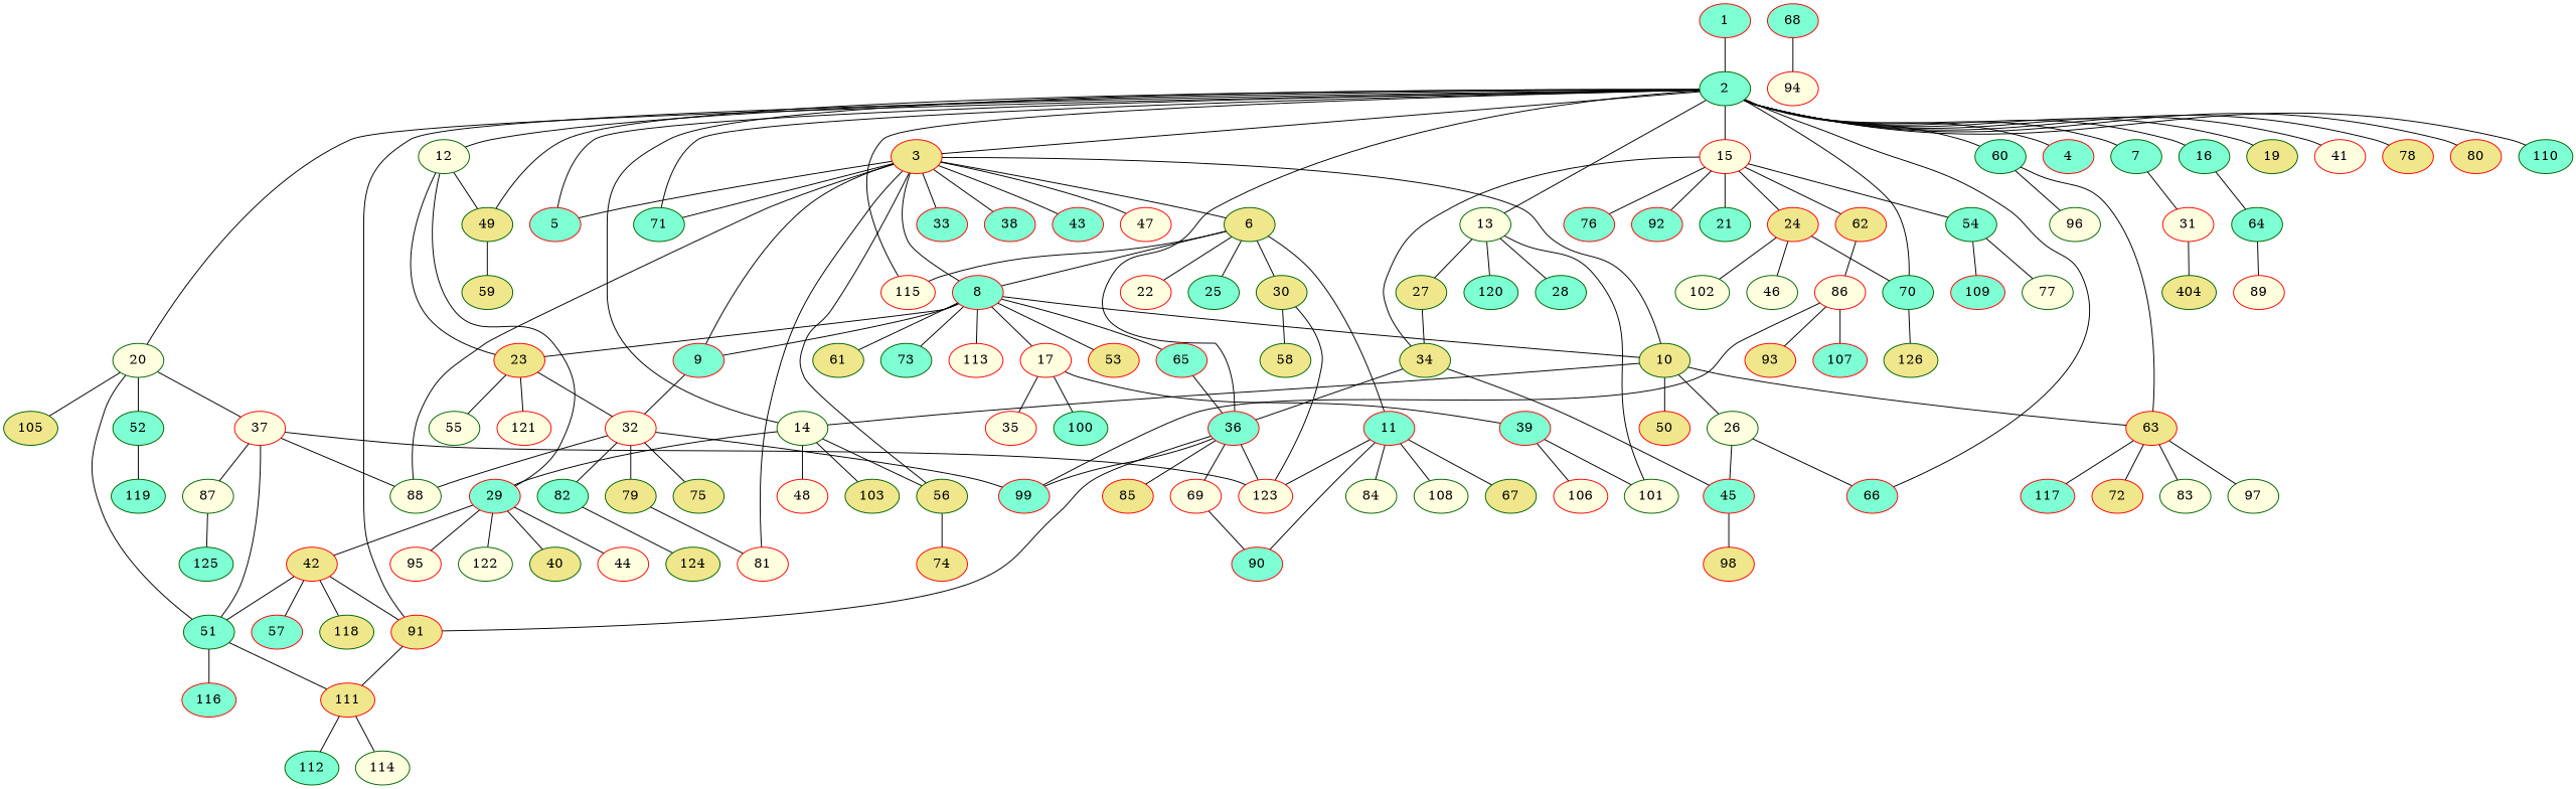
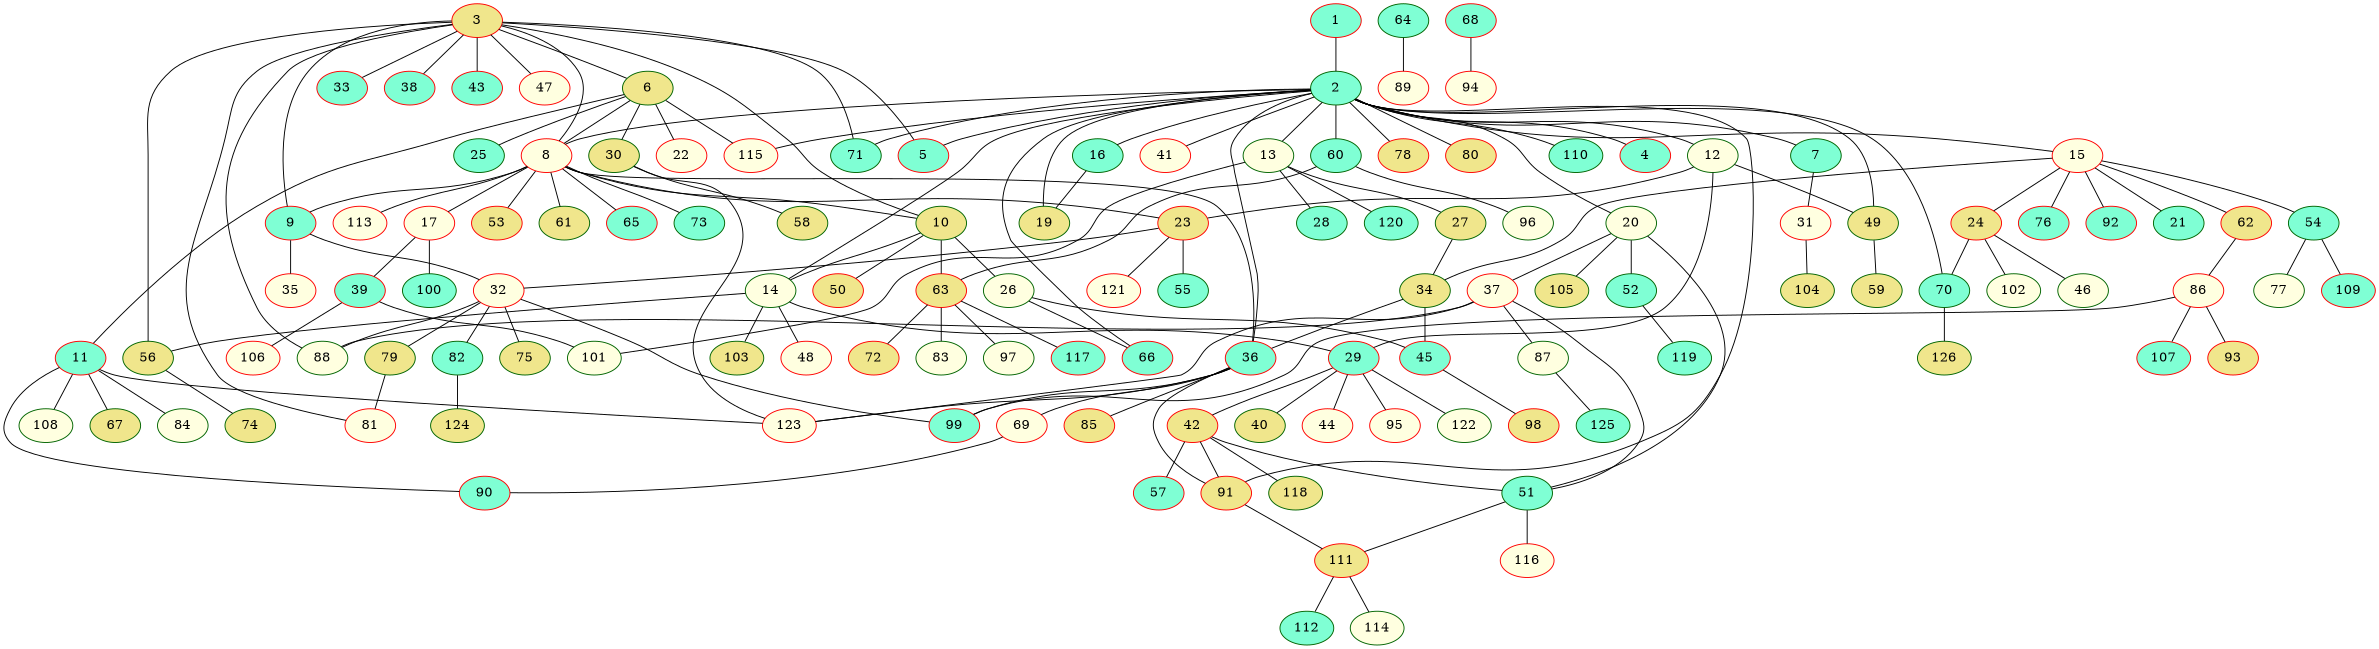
  graph {
    node [color=red fillcolor=aquamarine style=filled]
    2 [color=darkgreen]
    1
    3 [fillcolor=khaki]
    4
    5
    7 [color=darkgreen]
    12 [color=darkgreen fillcolor=lightyellow]
    13 [color=darkgreen fillcolor=lightyellow]
    14 [color=darkgreen fillcolor=lightyellow]
    15 [fillcolor=lightyellow]
    16 [color=darkgreen]
    19 [color=darkgreen fillcolor=khaki]
    20 [color=darkgreen fillcolor=lightyellow]
    36
    41 [fillcolor=lightyellow]
    49 [color=darkgreen fillcolor=khaki]
    60 [color=darkgreen]
    66
    70 [color=darkgreen]
    71 [color=darkgreen]
    78 [fillcolor=khaki]
    80 [fillcolor=khaki]
    91 [fillcolor=khaki]
    110 [color=darkgreen]
    115 [fillcolor=lightyellow]
    6 [color=darkgreen fillcolor=khaki]
-   8
+   8 [fillcolor=lightyellow]
    9
    10 [color=darkgreen fillcolor=khaki]
    33
    38
    43
    47 [fillcolor=lightyellow]
    56 [color=darkgreen fillcolor=khaki]
    81 [fillcolor=lightyellow]
    88 [color=darkgreen fillcolor=lightyellow]
    31 [fillcolor=lightyellow]
    23 [fillcolor=khaki]
    29
    27 [color=darkgreen fillcolor=khaki]
    28 [color=darkgreen]
    101 [color=darkgreen fillcolor=lightyellow]
    120 [color=darkgreen]
    48 [fillcolor=lightyellow]
    103 [color=darkgreen fillcolor=khaki]
    21 [color=darkgreen]
    24 [fillcolor=khaki]
    34 [color=darkgreen fillcolor=khaki]
    54 [color=darkgreen]
    62 [fillcolor=khaki]
    76
    92
    64 [color=darkgreen]
    37 [fillcolor=lightyellow]
    51 [color=darkgreen]
    52 [color=darkgreen]
    105 [color=darkgreen fillcolor=khaki]
    123 [fillcolor=lightyellow]
    99
    69 [fillcolor=lightyellow]
    85 [fillcolor=khaki]
    59 [color=darkgreen fillcolor=khaki]
    63 [fillcolor=khaki]
    96 [color=darkgreen fillcolor=lightyellow]
    126 [color=darkgreen fillcolor=khaki]
    111 [fillcolor=khaki]
    11
    22 [fillcolor=lightyellow]
    25 [color=darkgreen]
    30 [color=darkgreen fillcolor=khaki]
    17 [fillcolor=lightyellow]
    53 [fillcolor=khaki]
    61 [color=darkgreen fillcolor=khaki]
    65
    73 [color=darkgreen]
    113 [fillcolor=lightyellow]
    32 [fillcolor=lightyellow]
    26 [color=darkgreen fillcolor=lightyellow]
    50 [fillcolor=khaki]
-   74 [fillcolor=khaki]
+   74 [color=darkgreen fillcolor=khaki]
    67 [color=darkgreen fillcolor=khaki]
    84 [color=darkgreen fillcolor=lightyellow]
    90
    108 [color=darkgreen fillcolor=lightyellow]
    58 [color=darkgreen fillcolor=khaki]
-   104 [color=darkgreen fillcolor=khaki label=404]
+   104 [color=darkgreen fillcolor=khaki]
    35 [fillcolor=lightyellow]
    39
    100 [color=darkgreen]
-   55 [color=darkgreen fillcolor=lightyellow]
+   55 [color=darkgreen]
    121 [fillcolor=lightyellow]
    75 [color=darkgreen fillcolor=khaki]
    79 [color=darkgreen fillcolor=khaki]
    82 [color=darkgreen]
    45
    72 [fillcolor=khaki]
    83 [color=darkgreen fillcolor=lightyellow]
    97 [color=darkgreen fillcolor=lightyellow]
    117
    40 [color=darkgreen fillcolor=khaki]
    42 [fillcolor=khaki]
    44 [fillcolor=lightyellow]
    95 [fillcolor=lightyellow]
    122 [color=darkgreen fillcolor=lightyellow]
    46 [color=darkgreen fillcolor=lightyellow]
    102 [color=darkgreen fillcolor=lightyellow]
    77 [color=darkgreen fillcolor=lightyellow]
    109
    86 [fillcolor=lightyellow]
    89 [fillcolor=lightyellow]
    106 [fillcolor=lightyellow]
    94 [fillcolor=lightyellow]
    68
    87 [color=darkgreen fillcolor=lightyellow]
-   116
+   116 [fillcolor=lightyellow]
    119 [color=darkgreen]
    98 [fillcolor=khaki]
    57
    118 [color=darkgreen fillcolor=khaki]
    124 [color=darkgreen fillcolor=khaki]
    125 [color=darkgreen]
    112 [color=darkgreen]
    114 [color=darkgreen fillcolor=lightyellow]
    93 [fillcolor=khaki]
    107
-   2 -- 3
+   2 -- 8
    2 -- 4
    2 -- 5
    2 -- 7
    2 -- 12
    2 -- 13
    2 -- 14
    2 -- 15
    2 -- 16
    2 -- 19
    2 -- 20
    2 -- 36
    2 -- 41
    2 -- 49
    2 -- 60
    2 -- 66
    2 -- 70
    2 -- 71
    2 -- 78
    2 -- 80
    2 -- 91
    2 -- 110
    2 -- 115
    1 -- 2
    3 -- 5
    3 -- 71
    3 -- 6
    3 -- 8
    3 -- 9
    3 -- 10
    3 -- 33
    3 -- 38
    3 -- 43
    3 -- 47
    3 -- 56
    3 -- 81
    3 -- 88
    7 -- 31
    12 -- 49
    12 -- 23
    12 -- 29
    13 -- 27
    13 -- 28
    13 -- 101
    13 -- 120
    14 -- 56
    14 -- 29
    14 -- 48
    14 -- 103
    15 -- 21
    15 -- 24
    15 -- 34
    15 -- 54
    15 -- 62
    15 -- 76
    15 -- 92
-   16 -- 64
+   16 -- 19
    20 -- 37
    20 -- 51
    20 -- 52
    20 -- 105
    36 -- 91
    36 -- 123
    36 -- 99
    36 -- 69
    36 -- 85
    49 -- 59
    60 -- 63
    60 -- 96
    70 -- 126
    91 -- 111
    6 -- 115
    6 -- 8
    6 -- 11
    6 -- 22
    6 -- 25
    6 -- 30
-   65 -- 36
+   8 -- 36
    8 -- 9
    8 -- 10
    8 -- 23
    8 -- 17
    8 -- 53
    8 -- 61
    8 -- 65
    8 -- 73
    8 -- 113
    9 -- 32
    10 -- 14
    10 -- 63
    10 -- 26
    10 -- 50
    56 -- 74
    31 -- 104
    23 -- 32
    23 -- 55
    23 -- 121
    29 -- 40
    29 -- 42
    29 -- 44
    29 -- 95
    29 -- 122
    27 -- 34
    24 -- 70
    24 -- 46
    24 -- 102
    34 -- 36
    34 -- 45
    54 -- 77
    54 -- 109
    62 -- 86
    64 -- 89
    37 -- 88
    37 -- 51
    37 -- 123
    37 -- 87
    51 -- 111
    51 -- 116
    52 -- 119
    69 -- 90
    63 -- 72
    63 -- 83
    63 -- 97
    63 -- 117
    111 -- 112
    111 -- 114
    11 -- 123
    11 -- 67
    11 -- 84
    11 -- 90
    11 -- 108
    30 -- 123
    30 -- 58
-   17 -- 35
+   9 -- 35
    17 -- 39
    17 -- 100
    32 -- 88
    32 -- 99
    32 -- 75
    32 -- 79
    32 -- 82
    26 -- 66
    26 -- 45
    39 -- 101
    39 -- 106
    79 -- 81
    82 -- 124
    45 -- 98
    42 -- 91
    42 -- 51
    42 -- 57
    42 -- 118
    86 -- 99
    86 -- 93
    86 -- 107
    68 -- 94
    87 -- 125
  }
